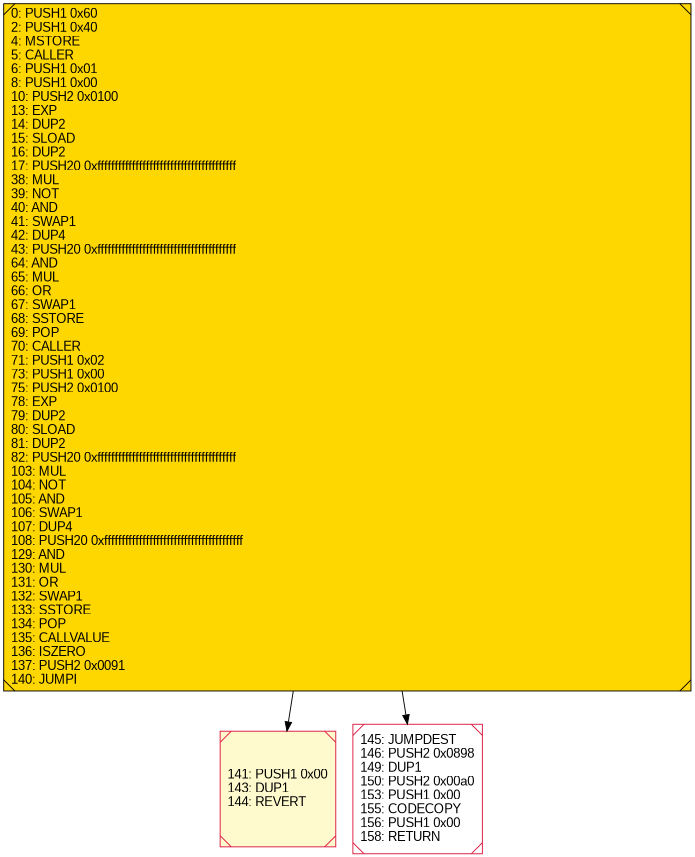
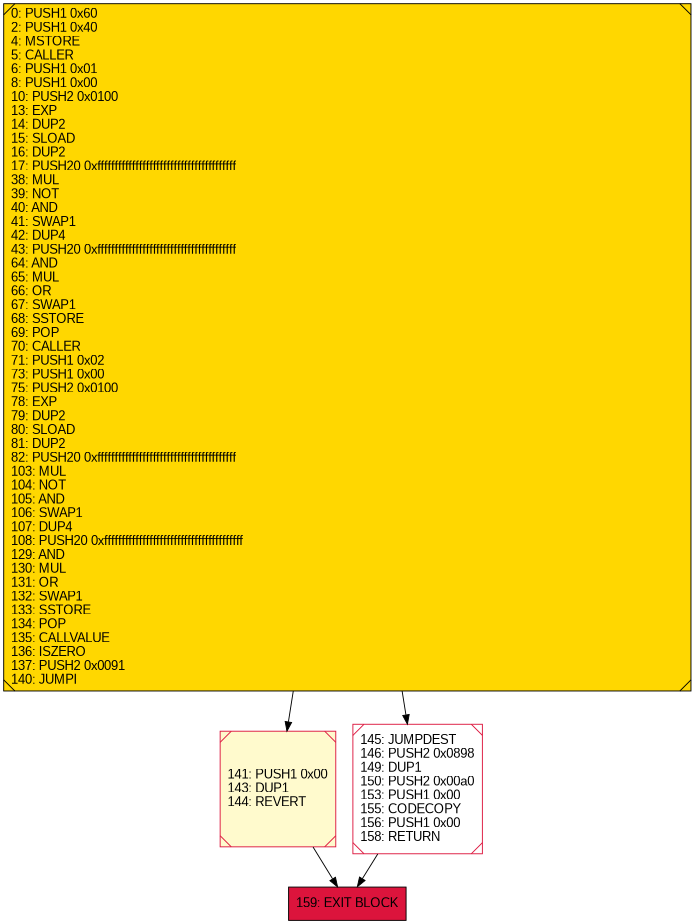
  digraph {
    rankdir=UD
    node [color=black fontcolor=black fontname=arial shape=Msquare style=filled]
    n1 [fillcolor=gold label="0: PUSH1 0x60\l2: PUSH1 0x40\l4: MSTORE\l5: CALLER\l6: PUSH1 0x01\l8: PUSH1 0x00\l10: PUSH2 0x0100\l13: EXP\l14: DUP2\l15: SLOAD\l16: DUP2\l17: PUSH20 0xffffffffffffffffffffffffffffffffffffffff\l38: MUL\l39: NOT\l40: AND\l41: SWAP1\l42: DUP4\l43: PUSH20 0xffffffffffffffffffffffffffffffffffffffff\l64: AND\l65: MUL\l66: OR\l67: SWAP1\l68: SSTORE\l69: POP\l70: CALLER\l71: PUSH1 0x02\l73: PUSH1 0x00\l75: PUSH2 0x0100\l78: EXP\l79: DUP2\l80: SLOAD\l81: DUP2\l82: PUSH20 0xffffffffffffffffffffffffffffffffffffffff\l103: MUL\l104: NOT\l105: AND\l106: SWAP1\l107: DUP4\l108: PUSH20 0xffffffffffffffffffffffffffffffffffffffff\l129: AND\l130: MUL\l131: OR\l132: SWAP1\l133: SSTORE\l134: POP\l135: CALLVALUE\l136: ISZERO\l137: PUSH2 0x0091\l140: JUMPI\l"]
    n2 [color=crimson fillcolor=lemonchiffon label="141: PUSH1 0x00\l143: DUP1\l144: REVERT\l"]
    n3 [color=crimson fillcolor=white label="145: JUMPDEST\l146: PUSH2 0x0898\l149: DUP1\l150: PUSH2 0x00a0\l153: PUSH1 0x00\l155: CODECOPY\l156: PUSH1 0x00\l158: RETURN\l"]
+   n4 [fillcolor=crimson label="159: EXIT BLOCK\l" shape=box]
    n1 -> n2
    n1 -> n3
+   n2 -> n4
+   n3 -> n4
  }
